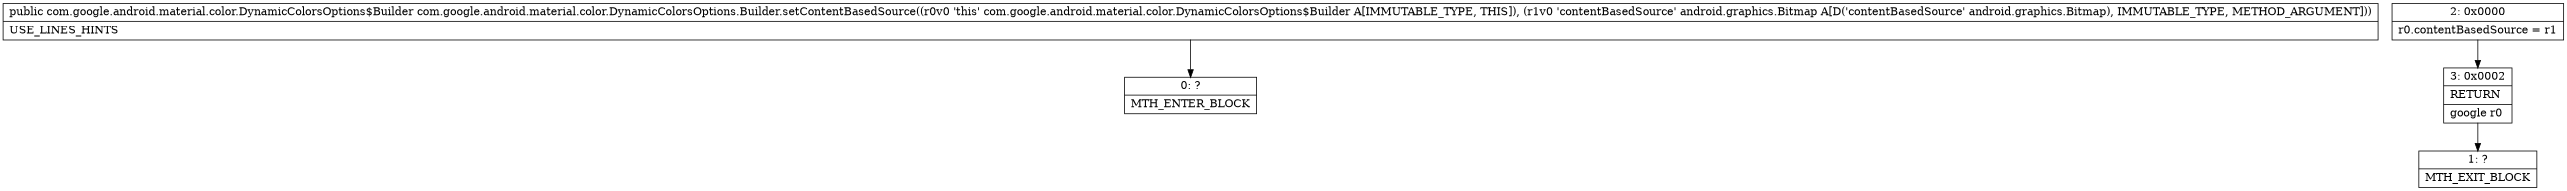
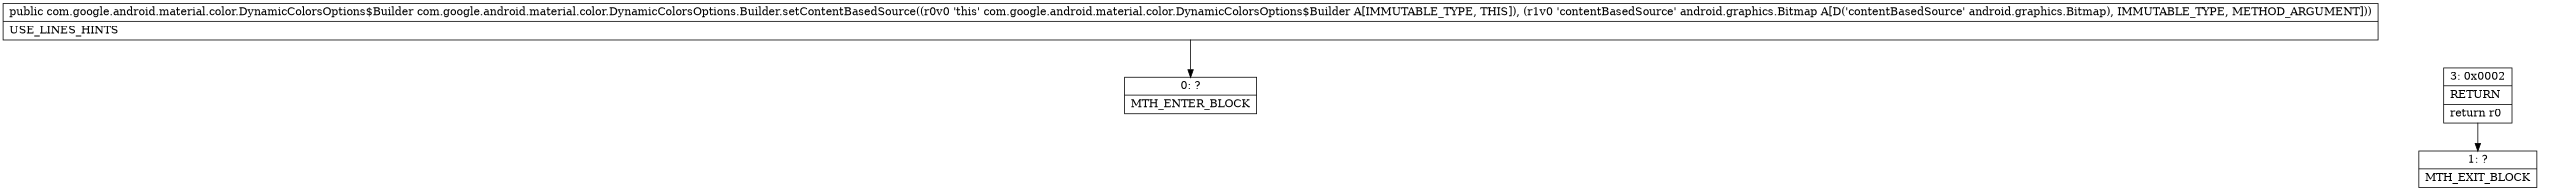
  digraph {
    node [shape=record]
    n1 [label="{0\:\ ?|MTH_ENTER_BLOCK\l}"]
-   n2 [label="{2\:\ 0x0000|r0.contentBasedSource = r1\l}"]
-   n3 [label="{3\:\ 0x0002|RETURN\l|google r0\l}"]
+   n3 [label="{3\:\ 0x0002|RETURN\l|return r0\l}"]
    n4 [label="{1\:\ ?|MTH_EXIT_BLOCK\l}"]
    n5 [label="{public com.google.android.material.color.DynamicColorsOptions$Builder com.google.android.material.color.DynamicColorsOptions.Builder.setContentBasedSource((r0v0 'this' com.google.android.material.color.DynamicColorsOptions$Builder A[IMMUTABLE_TYPE, THIS]), (r1v0 'contentBasedSource' android.graphics.Bitmap A[D('contentBasedSource' android.graphics.Bitmap), IMMUTABLE_TYPE, METHOD_ARGUMENT]))  | USE_LINES_HINTS\l}"]
-   n2 -> n3
    n3 -> n4
    n5 -> n1
  }
